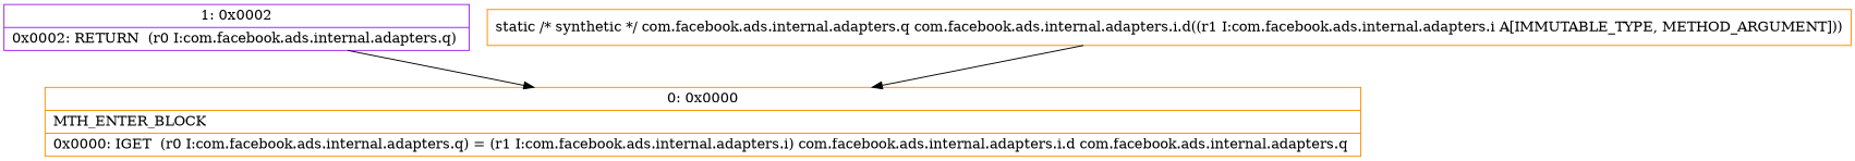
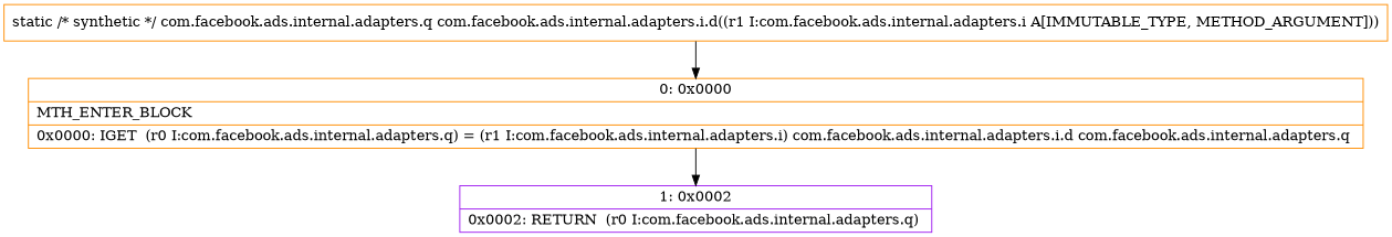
  digraph {
    node [shape=record color=darkorange]
    edge [arrowhead=normal]
    n1 [label="{0\:\ 0x0000|MTH_ENTER_BLOCK\l|0x0000: IGET  (r0 I:com.facebook.ads.internal.adapters.q) = (r1 I:com.facebook.ads.internal.adapters.i) com.facebook.ads.internal.adapters.i.d com.facebook.ads.internal.adapters.q \l}"]
    n2 [label="{1\:\ 0x0002|0x0002: RETURN  (r0 I:com.facebook.ads.internal.adapters.q) \l}" color=purple]
    n3 [label="{static \/* synthetic *\/ com.facebook.ads.internal.adapters.q com.facebook.ads.internal.adapters.i.d((r1 I:com.facebook.ads.internal.adapters.i A[IMMUTABLE_TYPE, METHOD_ARGUMENT])) }"]
-   n2 -> n1
+   n1 -> n2
    n3 -> n1
  }
